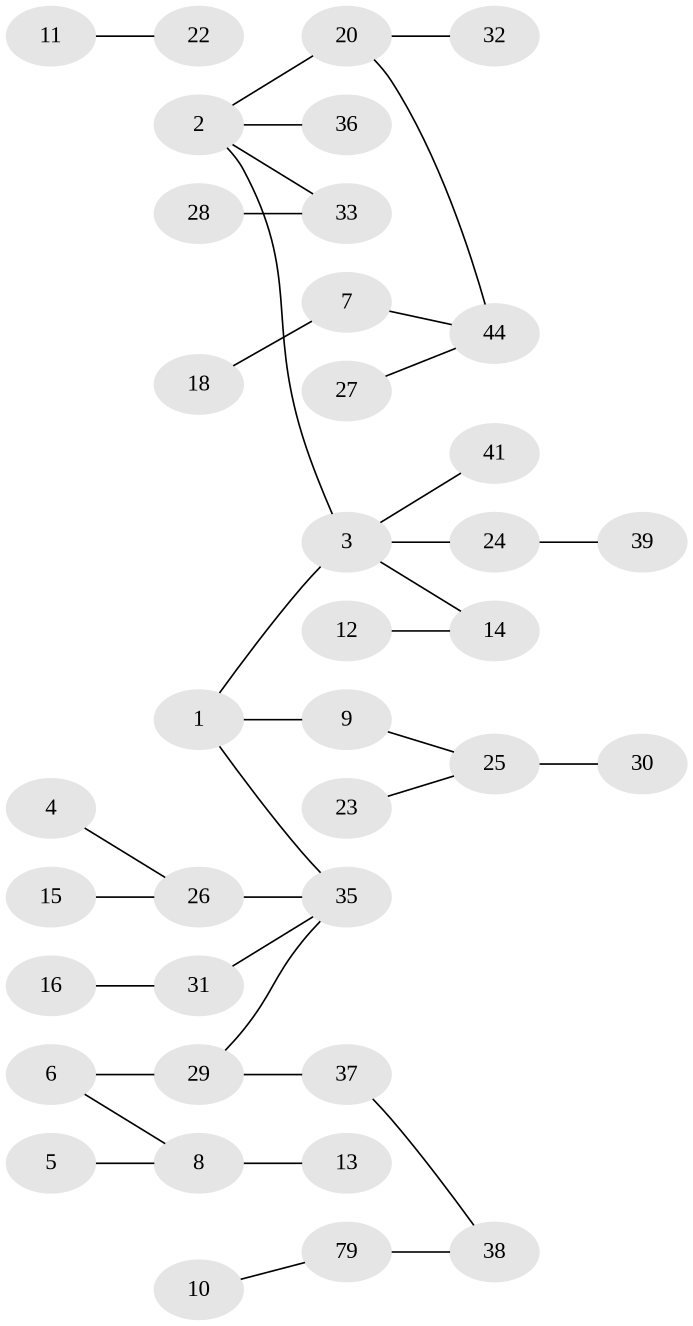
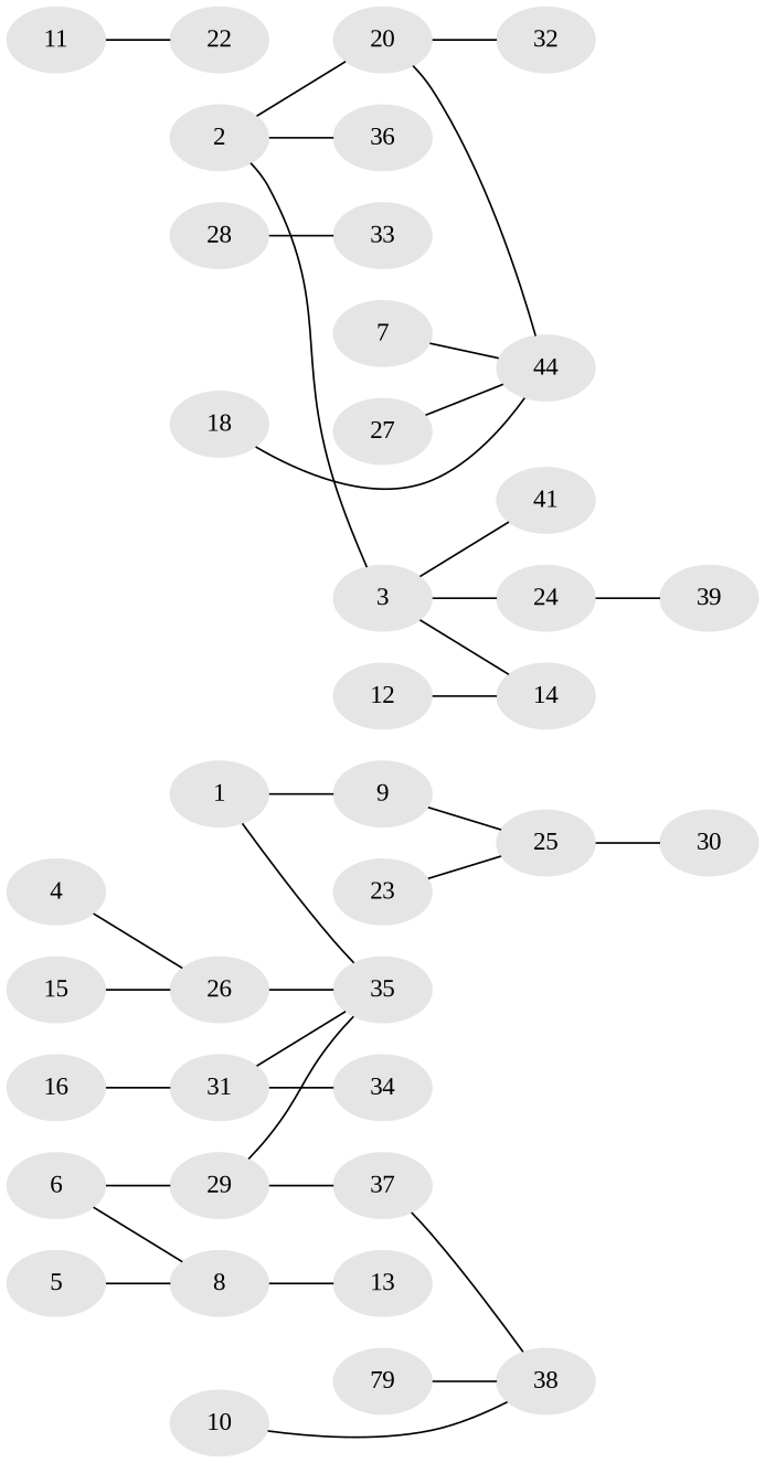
  graph {
    fontname="Liberation Serif"
    rankdir=LR
    node [color=gray90 fontname="Liberation Serif" style=filled]
    edge [fontname="Liberation Serif" weight=1.0]
    1
    3
    9
    35
    14
    n6 [label=41]
    24
    25
    2
    20
    33
    36
    11
    22
    n15 [label=44]
    32
    39
    4
    26
    5
    8
    13
    6
    29
    37
    7
    30
    10
    38
    12
    15
    16
    31
+   34
    18
    n36 [label=79]
    23
    27
    28
-   1 -- 3
    1 -- 9
    1 -- 35
    3 -- 14
    3 -- n6
    3 -- 24
    9 -- 25
    24 -- 39
    25 -- 30
    2 -- 3
    2 -- 20
-   2 -- 33
    2 -- 36
    20 -- n15
    20 -- 32
    11 -- 22
    4 -- 26
    26 -- 35
    5 -- 8
    8 -- 13
    6 -- 8
    6 -- 29
    29 -- 35
    29 -- 37
    37 -- 38
    7 -- n15
-   10 -- n36
+   10 -- 38
    12 -- 14
    15 -- 26
    16 -- 31
    31 -- 35
-   18 -- 7
+   31 -- 34
+   18 -- n15
    n36 -- 38
    23 -- 25
    27 -- n15
    28 -- 33
  }
